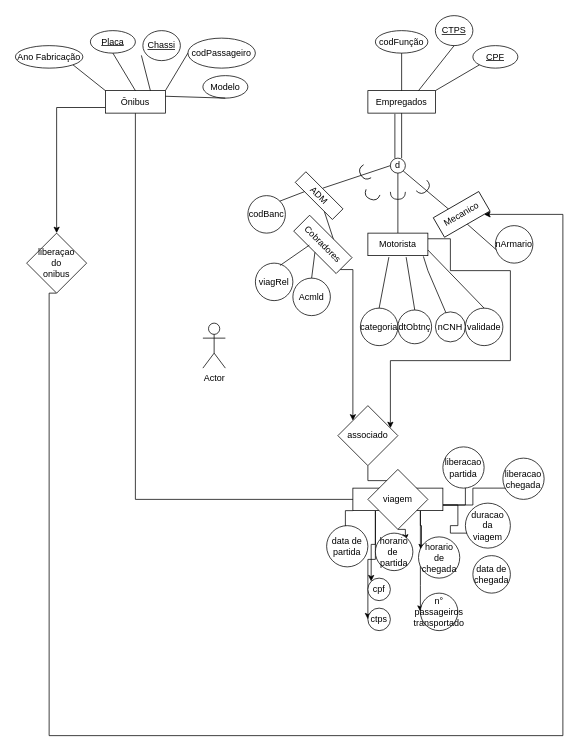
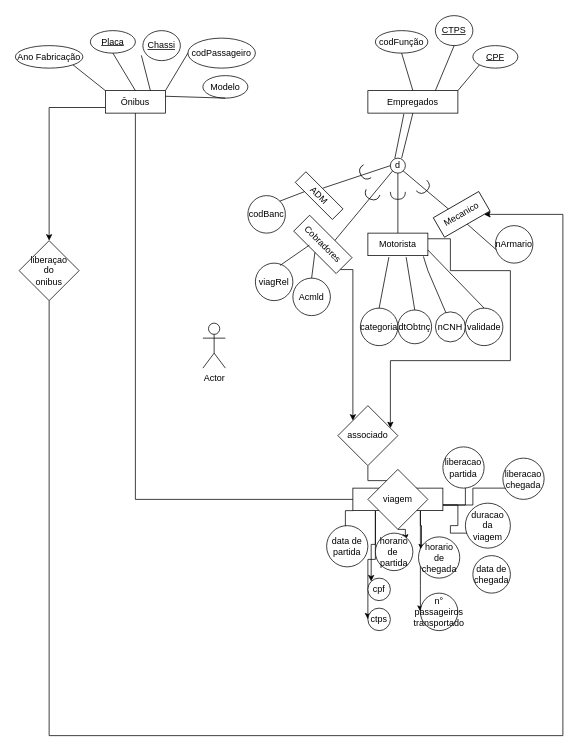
  <mxCell id="0" />
  <mxCell id="1" parent="0" />
  <mxCell id="2" style="edgeStyle=orthogonalEdgeStyle;rounded=0;orthogonalLoop=1;jettySize=auto;html=1;exitX=0.5;exitY=1;exitDx=0;exitDy=0;entryX=0;entryY=0.5;entryDx=0;entryDy=0;" parent="1" source="4" target="68" edge="1"><mxGeometry relative="1" as="geometry" /></mxCell>
  <mxCell id="3" style="edgeStyle=orthogonalEdgeStyle;rounded=0;orthogonalLoop=1;jettySize=auto;html=1;exitX=0;exitY=0.75;exitDx=0;exitDy=0;" edge="1" parent="1" source="4" target="80"><mxGeometry relative="1" as="geometry" /></mxCell>
  <mxCell id="4" value="Ônibus" style="rounded=0;whiteSpace=wrap;html=1;" parent="1" vertex="1"><mxGeometry x="140" y="120" width="80" height="30" as="geometry" /></mxCell>
  <mxCell id="5" value="codPassageiro" style="ellipse;whiteSpace=wrap;html=1;" parent="1" vertex="1"><mxGeometry x="250" y="50" width="90" height="40" as="geometry" /></mxCell>
  <mxCell id="6" value="Ano Fabricação" style="ellipse;whiteSpace=wrap;html=1;" parent="1" vertex="1"><mxGeometry x="20" y="60" width="90" height="30" as="geometry" /></mxCell>
  <mxCell id="7" value="Modelo" style="ellipse;whiteSpace=wrap;html=1;" parent="1" vertex="1"><mxGeometry x="270" y="100" width="60" height="30" as="geometry" /></mxCell>
  <mxCell id="8" value="&lt;u&gt;Chassi&lt;/u&gt;" style="ellipse;whiteSpace=wrap;html=1;" parent="1" vertex="1"><mxGeometry x="190" y="40" width="50" height="40" as="geometry" /></mxCell>
  <mxCell id="9" value="&lt;u&gt;Placa&lt;/u&gt;" style="ellipse;whiteSpace=wrap;html=1;" parent="1" vertex="1"><mxGeometry x="120" y="40" width="60" height="30" as="geometry" /></mxCell>
  <mxCell id="10" value="" style="endArrow=none;html=1;rounded=0;exitX=0.5;exitY=0;exitDx=0;exitDy=0;" parent="1" source="4" edge="1"><mxGeometry width="50" height="50" relative="1" as="geometry"><mxPoint x="350" y="240" as="sourcePoint" /><mxPoint x="150" y="70" as="targetPoint" /><Array as="points"><mxPoint x="150" y="70" /></Array></mxGeometry></mxCell>
  <mxCell id="11" value="" style="endArrow=none;html=1;rounded=0;entryX=1;entryY=1;entryDx=0;entryDy=0;exitX=0;exitY=0;exitDx=0;exitDy=0;" parent="1" source="4" target="6" edge="1"><mxGeometry width="50" height="50" relative="1" as="geometry"><mxPoint x="350" y="240" as="sourcePoint" /><mxPoint x="400" y="190" as="targetPoint" /></mxGeometry></mxCell>
  <mxCell id="12" value="" style="endArrow=none;html=1;rounded=0;exitX=0.75;exitY=0;exitDx=0;exitDy=0;entryX=-0.04;entryY=0.825;entryDx=0;entryDy=0;entryPerimeter=0;" parent="1" source="4" target="8" edge="1"><mxGeometry width="50" height="50" relative="1" as="geometry"><mxPoint x="350" y="240" as="sourcePoint" /><mxPoint x="400" y="190" as="targetPoint" /></mxGeometry></mxCell>
  <mxCell id="13" value="" style="endArrow=none;html=1;rounded=0;exitX=1;exitY=0;exitDx=0;exitDy=0;entryX=0;entryY=0.5;entryDx=0;entryDy=0;" parent="1" source="4" target="5" edge="1"><mxGeometry width="50" height="50" relative="1" as="geometry"><mxPoint x="350" y="240" as="sourcePoint" /><mxPoint x="400" y="190" as="targetPoint" /></mxGeometry></mxCell>
  <mxCell id="14" value="" style="endArrow=none;html=1;rounded=0;exitX=1;exitY=0.25;exitDx=0;exitDy=0;entryX=0.5;entryY=1;entryDx=0;entryDy=0;" parent="1" source="4" target="7" edge="1"><mxGeometry width="50" height="50" relative="1" as="geometry"><mxPoint x="350" y="240" as="sourcePoint" /><mxPoint x="400" y="190" as="targetPoint" /></mxGeometry></mxCell>
- <mxCell id="15" value="Empregados" style="rounded=0;whiteSpace=wrap;html=1;" parent="1" vertex="1"><mxGeometry x="490" y="120" width="90" height="30" as="geometry" /></mxCell>
+ <mxCell id="15" value="Empregados" style="rounded=0;whiteSpace=wrap;html=1;" parent="1" vertex="1"><mxGeometry x="490" y="120" width="120" height="30" as="geometry" /></mxCell>
  <mxCell id="16" style="edgeStyle=orthogonalEdgeStyle;rounded=0;orthogonalLoop=1;jettySize=auto;html=1;exitX=0.5;exitY=1;exitDx=0;exitDy=0;" parent="1" source="15" target="15" edge="1"><mxGeometry relative="1" as="geometry" /></mxCell>
  <mxCell id="17" value="&lt;u&gt;CTPS&lt;/u&gt;" style="ellipse;whiteSpace=wrap;html=1;" parent="1" vertex="1"><mxGeometry x="580" y="20" width="50" height="40" as="geometry" /></mxCell>
  <mxCell id="18" value="&lt;u&gt;CPF&lt;/u&gt;" style="ellipse;whiteSpace=wrap;html=1;" parent="1" vertex="1"><mxGeometry x="630" y="60" width="60" height="30" as="geometry" /></mxCell>
  <mxCell id="19" value="codFunção" style="ellipse;whiteSpace=wrap;html=1;" parent="1" vertex="1"><mxGeometry x="500" y="40" width="70" height="30" as="geometry" /></mxCell>
  <mxCell id="20" value="" style="endArrow=none;html=1;rounded=0;entryX=0.5;entryY=1;entryDx=0;entryDy=0;exitX=0.5;exitY=0;exitDx=0;exitDy=0;" parent="1" source="15" target="19" edge="1"><mxGeometry width="50" height="50" relative="1" as="geometry"><mxPoint x="350" y="240" as="sourcePoint" /><mxPoint x="400" y="190" as="targetPoint" /></mxGeometry></mxCell>
  <mxCell id="21" value="" style="endArrow=none;html=1;rounded=0;entryX=0.5;entryY=1;entryDx=0;entryDy=0;exitX=0.75;exitY=0;exitDx=0;exitDy=0;" parent="1" source="15" target="17" edge="1"><mxGeometry width="50" height="50" relative="1" as="geometry"><mxPoint x="350" y="240" as="sourcePoint" /><mxPoint x="400" y="190" as="targetPoint" /></mxGeometry></mxCell>
  <mxCell id="22" value="" style="endArrow=none;html=1;rounded=0;entryX=0;entryY=1;entryDx=0;entryDy=0;exitX=1;exitY=0;exitDx=0;exitDy=0;" parent="1" source="15" target="18" edge="1"><mxGeometry width="50" height="50" relative="1" as="geometry"><mxPoint x="350" y="240" as="sourcePoint" /><mxPoint x="400" y="190" as="targetPoint" /></mxGeometry></mxCell>
  <mxCell id="23" value="" style="endArrow=none;html=1;rounded=0;entryX=0.5;entryY=1;entryDx=0;entryDy=0;" parent="1" target="15" edge="1"><mxGeometry width="50" height="50" relative="1" as="geometry"><mxPoint x="535" y="210" as="sourcePoint" /><mxPoint x="400" y="190" as="targetPoint" /></mxGeometry></mxCell>
  <mxCell id="24" value="" style="endArrow=none;html=1;rounded=0;entryX=0.4;entryY=1.033;entryDx=0;entryDy=0;entryPerimeter=0;" parent="1" target="15" edge="1"><mxGeometry width="50" height="50" relative="1" as="geometry"><mxPoint x="526" y="210" as="sourcePoint" /><mxPoint x="550" y="180" as="targetPoint" /></mxGeometry></mxCell>
  <mxCell id="25" value="d" style="ellipse;whiteSpace=wrap;html=1;aspect=fixed;" parent="1" vertex="1"><mxGeometry x="520" y="210" width="20" height="20" as="geometry" /></mxCell>
  <mxCell id="26" value="" style="endArrow=none;html=1;rounded=0;" parent="1" edge="1"><mxGeometry width="50" height="50" relative="1" as="geometry"><mxPoint x="430" y="250" as="sourcePoint" /><mxPoint x="520" y="220" as="targetPoint" /></mxGeometry></mxCell>
  <mxCell id="27" value="" style="endArrow=none;html=1;rounded=0;entryX=0.5;entryY=1;entryDx=0;entryDy=0;" parent="1" target="25" edge="1"><mxGeometry width="50" height="50" relative="1" as="geometry"><mxPoint x="530" y="310" as="sourcePoint" /><mxPoint x="550" y="240" as="targetPoint" /></mxGeometry></mxCell>
  <mxCell id="28" value="" style="endArrow=none;html=1;rounded=0;entryX=1;entryY=1;entryDx=0;entryDy=0;" parent="1" target="25" edge="1"><mxGeometry width="50" height="50" relative="1" as="geometry"><mxPoint x="600" y="280" as="sourcePoint" /><mxPoint x="400" y="190" as="targetPoint" /></mxGeometry></mxCell>
- <mxCell id="29" value="" style="endArrow=none;html=1;rounded=0;exitX=0.597;exitY=0.052;exitDx=0;exitDy=0;exitPerimeter=0;" parent="1" source="37" target="34" edge="1"><mxGeometry width="50" height="50" relative="1" as="geometry"><mxPoint x="470" y="290" as="sourcePoint" /><mxPoint x="400" y="190" as="targetPoint" /></mxGeometry></mxCell>
+ <mxCell id="29" value="" style="endArrow=none;html=1;rounded=0;entryX=0;entryY=1;entryDx=0;entryDy=0;exitX=0.597;exitY=0.052;exitDx=0;exitDy=0;exitPerimeter=0;" parent="1" source="37" target="25" edge="1"><mxGeometry width="50" height="50" relative="1" as="geometry"><mxPoint x="470" y="290" as="sourcePoint" /><mxPoint x="400" y="190" as="targetPoint" /></mxGeometry></mxCell>
  <mxCell id="30" value="" style="shape=requiredInterface;html=1;verticalLabelPosition=bottom;sketch=0;rotation=112;" parent="1" vertex="1"><mxGeometry x="490" y="250" width="10" height="20" as="geometry" /></mxCell>
  <mxCell id="31" value="" style="shape=requiredInterface;html=1;verticalLabelPosition=bottom;sketch=0;rotation=-210;" parent="1" vertex="1"><mxGeometry x="480" y="220" width="10" height="20" as="geometry" /></mxCell>
  <mxCell id="32" value="" style="shape=requiredInterface;html=1;verticalLabelPosition=bottom;sketch=0;rotation=90;" parent="1" vertex="1"><mxGeometry x="525" y="250" width="10" height="20" as="geometry" /></mxCell>
  <mxCell id="33" value="" style="shape=requiredInterface;html=1;verticalLabelPosition=bottom;sketch=0;rotation=45;" parent="1" vertex="1"><mxGeometry x="560" y="240" width="10" height="20" as="geometry" /></mxCell>
  <mxCell id="34" value="ADM" style="rounded=0;whiteSpace=wrap;html=1;rotation=45;" parent="1" vertex="1"><mxGeometry x="390" y="250" width="70" height="20" as="geometry" /></mxCell>
  <mxCell id="35" value="Mecanico" style="rounded=0;whiteSpace=wrap;html=1;rotation=-30;" parent="1" vertex="1"><mxGeometry x="580" y="270" width="70" height="30" as="geometry" /></mxCell>
  <mxCell id="36" style="edgeStyle=orthogonalEdgeStyle;rounded=0;orthogonalLoop=1;jettySize=auto;html=1;exitX=1;exitY=0.75;exitDx=0;exitDy=0;" parent="1" source="37" target="57" edge="1"><mxGeometry relative="1" as="geometry"><Array as="points"><mxPoint x="470" y="359" /><mxPoint x="470" y="540" /></Array></mxGeometry></mxCell>
  <mxCell id="37" value="Cobradores" style="rounded=0;whiteSpace=wrap;html=1;rotation=45;" parent="1" vertex="1"><mxGeometry x="390" y="310" width="80" height="30" as="geometry" /></mxCell>
  <mxCell id="38" style="edgeStyle=orthogonalEdgeStyle;rounded=0;orthogonalLoop=1;jettySize=auto;html=1;exitX=1;exitY=0.25;exitDx=0;exitDy=0;" parent="1" source="39" target="57" edge="1"><mxGeometry relative="1" as="geometry"><Array as="points"><mxPoint x="600" y="318" /><mxPoint x="600" y="360" /><mxPoint x="680" y="360" /><mxPoint x="680" y="480" /><mxPoint x="520" y="480" /></Array></mxGeometry></mxCell>
  <mxCell id="39" value="Motorista" style="rounded=0;whiteSpace=wrap;html=1;" parent="1" vertex="1"><mxGeometry x="490" y="310" width="80" height="30" as="geometry" /></mxCell>
  <mxCell id="40" value="categoria" style="ellipse;whiteSpace=wrap;html=1;aspect=fixed;" parent="1" vertex="1"><mxGeometry x="480" y="410" width="50" height="50" as="geometry" /></mxCell>
  <mxCell id="41" value="nArmario" style="ellipse;whiteSpace=wrap;html=1;aspect=fixed;" parent="1" vertex="1"><mxGeometry x="660" y="300" width="50" height="50" as="geometry" /></mxCell>
  <mxCell id="42" value="nCNH" style="ellipse;whiteSpace=wrap;html=1;aspect=fixed;" parent="1" vertex="1"><mxGeometry x="580" y="415" width="40" height="40" as="geometry" /></mxCell>
  <mxCell id="43" value="dtObtnç" style="ellipse;whiteSpace=wrap;html=1;aspect=fixed;" parent="1" vertex="1"><mxGeometry x="530" y="412.5" width="45" height="45" as="geometry" /></mxCell>
  <mxCell id="44" value="validade" style="ellipse;whiteSpace=wrap;html=1;aspect=fixed;" parent="1" vertex="1"><mxGeometry x="620" y="410" width="50" height="50" as="geometry" /></mxCell>
  <mxCell id="45" value="viagRel" style="ellipse;whiteSpace=wrap;html=1;aspect=fixed;" parent="1" vertex="1"><mxGeometry x="340" y="350" width="50" height="50" as="geometry" /></mxCell>
  <mxCell id="46" value="Acmld" style="ellipse;whiteSpace=wrap;html=1;aspect=fixed;" parent="1" vertex="1"><mxGeometry x="390" y="370" width="50" height="50" as="geometry" /></mxCell>
  <mxCell id="47" value="codBanc" style="ellipse;whiteSpace=wrap;html=1;aspect=fixed;" parent="1" vertex="1"><mxGeometry x="330" y="260" width="50" height="50" as="geometry" /></mxCell>
  <mxCell id="48" value="" style="endArrow=none;html=1;rounded=0;entryX=0.35;entryY=1.067;entryDx=0;entryDy=0;entryPerimeter=0;exitX=0.5;exitY=0;exitDx=0;exitDy=0;" parent="1" source="40" target="39" edge="1"><mxGeometry width="50" height="50" relative="1" as="geometry"><mxPoint x="350" y="440" as="sourcePoint" /><mxPoint x="400" y="390" as="targetPoint" /></mxGeometry></mxCell>
  <mxCell id="49" value="" style="endArrow=none;html=1;rounded=0;entryX=0.638;entryY=1.067;entryDx=0;entryDy=0;entryPerimeter=0;exitX=0.5;exitY=0;exitDx=0;exitDy=0;" parent="1" source="43" target="39" edge="1"><mxGeometry width="50" height="50" relative="1" as="geometry"><mxPoint x="350" y="440" as="sourcePoint" /><mxPoint x="400" y="390" as="targetPoint" /></mxGeometry></mxCell>
  <mxCell id="50" value="" style="endArrow=none;html=1;rounded=0;entryX=0.925;entryY=1.033;entryDx=0;entryDy=0;entryPerimeter=0;exitX=0.35;exitY=0.025;exitDx=0;exitDy=0;exitPerimeter=0;" parent="1" source="42" target="39" edge="1"><mxGeometry width="50" height="50" relative="1" as="geometry"><mxPoint x="350" y="440" as="sourcePoint" /><mxPoint x="400" y="390" as="targetPoint" /><Array as="points"><mxPoint x="570" y="360" /></Array></mxGeometry></mxCell>
  <mxCell id="51" value="" style="endArrow=none;html=1;rounded=0;entryX=1;entryY=0.75;entryDx=0;entryDy=0;exitX=0.5;exitY=0;exitDx=0;exitDy=0;" parent="1" source="44" target="39" edge="1"><mxGeometry width="50" height="50" relative="1" as="geometry"><mxPoint x="350" y="440" as="sourcePoint" /><mxPoint x="400" y="390" as="targetPoint" /></mxGeometry></mxCell>
  <mxCell id="52" value="" style="endArrow=none;html=1;rounded=0;entryX=0.5;entryY=1;entryDx=0;entryDy=0;exitX=0.02;exitY=0.64;exitDx=0;exitDy=0;exitPerimeter=0;" parent="1" source="41" target="35" edge="1"><mxGeometry width="50" height="50" relative="1" as="geometry"><mxPoint x="350" y="440" as="sourcePoint" /><mxPoint x="400" y="390" as="targetPoint" /></mxGeometry></mxCell>
  <mxCell id="53" value="" style="endArrow=none;html=1;rounded=0;entryX=0.35;entryY=0.948;entryDx=0;entryDy=0;entryPerimeter=0;exitX=0.66;exitY=0.06;exitDx=0;exitDy=0;exitPerimeter=0;" parent="1" source="45" target="37" edge="1"><mxGeometry width="50" height="50" relative="1" as="geometry"><mxPoint x="350" y="440" as="sourcePoint" /><mxPoint x="400" y="390" as="targetPoint" /></mxGeometry></mxCell>
  <mxCell id="54" value="" style="endArrow=none;html=1;rounded=0;entryX=0.5;entryY=1;entryDx=0;entryDy=0;exitX=0.5;exitY=0;exitDx=0;exitDy=0;" parent="1" source="46" target="37" edge="1"><mxGeometry width="50" height="50" relative="1" as="geometry"><mxPoint x="350" y="440" as="sourcePoint" /><mxPoint x="400" y="390" as="targetPoint" /></mxGeometry></mxCell>
  <mxCell id="55" value="" style="endArrow=none;html=1;rounded=0;entryX=0.25;entryY=1;entryDx=0;entryDy=0;exitX=1;exitY=0;exitDx=0;exitDy=0;" parent="1" source="47" target="34" edge="1"><mxGeometry width="50" height="50" relative="1" as="geometry"><mxPoint x="350" y="440" as="sourcePoint" /><mxPoint x="400" y="390" as="targetPoint" /></mxGeometry></mxCell>
  <mxCell id="56" style="edgeStyle=orthogonalEdgeStyle;rounded=0;orthogonalLoop=1;jettySize=auto;html=1;exitX=0.5;exitY=1;exitDx=0;exitDy=0;" parent="1" source="57" target="68" edge="1"><mxGeometry relative="1" as="geometry" /></mxCell>
  <mxCell id="57" value="associado" style="rhombus;whiteSpace=wrap;html=1;" parent="1" vertex="1"><mxGeometry x="450" y="540" width="80" height="80" as="geometry" /></mxCell>
  <mxCell id="58" style="edgeStyle=orthogonalEdgeStyle;rounded=0;orthogonalLoop=1;jettySize=auto;html=1;exitX=0;exitY=1;exitDx=0;exitDy=0;entryX=0.455;entryY=0.182;entryDx=0;entryDy=0;entryPerimeter=0;" parent="1" source="66" target="69" edge="1"><mxGeometry relative="1" as="geometry" /></mxCell>
  <mxCell id="59" style="edgeStyle=orthogonalEdgeStyle;rounded=0;orthogonalLoop=1;jettySize=auto;html=1;exitX=0.25;exitY=1;exitDx=0;exitDy=0;entryX=0;entryY=0;entryDx=0;entryDy=0;" parent="1" source="66" target="71" edge="1"><mxGeometry relative="1" as="geometry" /></mxCell>
  <mxCell id="60" style="edgeStyle=orthogonalEdgeStyle;rounded=0;orthogonalLoop=1;jettySize=auto;html=1;exitX=0.25;exitY=1;exitDx=0;exitDy=0;entryX=0;entryY=0.5;entryDx=0;entryDy=0;" parent="1" source="66" target="70" edge="1"><mxGeometry relative="1" as="geometry"><Array as="points"><mxPoint x="500" y="745" /><mxPoint x="490" y="745" /></Array></mxGeometry></mxCell>
  <mxCell id="61" style="edgeStyle=orthogonalEdgeStyle;rounded=0;orthogonalLoop=1;jettySize=auto;html=1;exitX=0.75;exitY=1;exitDx=0;exitDy=0;entryX=0.073;entryY=0.327;entryDx=0;entryDy=0;entryPerimeter=0;" parent="1" source="66" target="75" edge="1"><mxGeometry relative="1" as="geometry" /></mxCell>
  <mxCell id="62" style="edgeStyle=orthogonalEdgeStyle;rounded=0;orthogonalLoop=1;jettySize=auto;html=1;exitX=0.75;exitY=1;exitDx=0;exitDy=0;entryX=0;entryY=0.5;entryDx=0;entryDy=0;" parent="1" source="66" target="73" edge="1"><mxGeometry relative="1" as="geometry"><Array as="points"><mxPoint x="560" y="780" /><mxPoint x="560" y="780" /></Array></mxGeometry></mxCell>
  <mxCell id="63" style="edgeStyle=orthogonalEdgeStyle;rounded=0;orthogonalLoop=1;jettySize=auto;html=1;exitX=1;exitY=0.75;exitDx=0;exitDy=0;entryX=0.5;entryY=0.667;entryDx=0;entryDy=0;entryPerimeter=0;" parent="1" source="66" target="76" edge="1"><mxGeometry relative="1" as="geometry" /></mxCell>
  <mxCell id="64" style="edgeStyle=orthogonalEdgeStyle;rounded=0;orthogonalLoop=1;jettySize=auto;html=1;exitX=1;exitY=0.75;exitDx=0;exitDy=0;entryX=0.727;entryY=0.273;entryDx=0;entryDy=0;entryPerimeter=0;" parent="1" source="66" target="77" edge="1"><mxGeometry relative="1" as="geometry"><Array as="points"><mxPoint x="620" y="673" /><mxPoint x="620" y="610" /></Array></mxGeometry></mxCell>
  <mxCell id="65" style="edgeStyle=orthogonalEdgeStyle;rounded=0;orthogonalLoop=1;jettySize=auto;html=1;exitX=1;exitY=0.75;exitDx=0;exitDy=0;entryX=0.909;entryY=0.727;entryDx=0;entryDy=0;entryPerimeter=0;" parent="1" source="66" target="78" edge="1"><mxGeometry relative="1" as="geometry" /></mxCell>
  <mxCell id="66" value="viagem" style="rounded=0;whiteSpace=wrap;html=1;" parent="1" vertex="1"><mxGeometry x="470" y="650" width="120" height="30" as="geometry" /></mxCell>
  <mxCell id="67" style="edgeStyle=orthogonalEdgeStyle;rounded=0;orthogonalLoop=1;jettySize=auto;html=1;exitX=0.5;exitY=1;exitDx=0;exitDy=0;" parent="1" source="68" edge="1"><mxGeometry relative="1" as="geometry"><mxPoint x="540" y="720" as="targetPoint" /></mxGeometry></mxCell>
  <mxCell id="68" value="viagem" style="rhombus;whiteSpace=wrap;html=1;" parent="1" vertex="1"><mxGeometry x="490" y="625" width="80" height="80" as="geometry" /></mxCell>
  <mxCell id="69" value="data de&lt;br&gt;partida" style="ellipse;whiteSpace=wrap;html=1;aspect=fixed;" parent="1" vertex="1"><mxGeometry x="435" y="700" width="55" height="55" as="geometry" /></mxCell>
  <mxCell id="70" value="ctps" style="ellipse;whiteSpace=wrap;html=1;aspect=fixed;" parent="1" vertex="1"><mxGeometry x="490" y="810" width="30" height="30" as="geometry" /></mxCell>
  <mxCell id="71" value="cpf" style="ellipse;whiteSpace=wrap;html=1;aspect=fixed;" parent="1" vertex="1"><mxGeometry x="490" y="770" width="30" height="30" as="geometry" /></mxCell>
  <mxCell id="72" value="horario de&amp;nbsp;&lt;br&gt;partida" style="ellipse;whiteSpace=wrap;html=1;aspect=fixed;" parent="1" vertex="1"><mxGeometry x="500" y="710" width="50" height="50" as="geometry" /></mxCell>
  <mxCell id="73" value="n° passageiros&lt;br&gt;transportado" style="ellipse;whiteSpace=wrap;html=1;aspect=fixed;" parent="1" vertex="1"><mxGeometry x="560" y="790" width="50" height="50" as="geometry" /></mxCell>
  <mxCell id="74" value="data de&lt;br&gt;chegada" style="ellipse;whiteSpace=wrap;html=1;aspect=fixed;" parent="1" vertex="1"><mxGeometry x="630" y="740" width="50" height="50" as="geometry" /></mxCell>
  <mxCell id="75" value="horario&lt;br&gt;de&lt;br&gt;chegada" style="ellipse;whiteSpace=wrap;html=1;aspect=fixed;" parent="1" vertex="1"><mxGeometry x="557.5" y="715" width="55" height="55" as="geometry" /></mxCell>
  <mxCell id="76" value="duracao da&lt;br&gt;viagem" style="ellipse;whiteSpace=wrap;html=1;aspect=fixed;" parent="1" vertex="1"><mxGeometry x="620" y="670" width="60" height="60" as="geometry" /></mxCell>
  <mxCell id="77" value="liberacao partida" style="ellipse;whiteSpace=wrap;html=1;aspect=fixed;" parent="1" vertex="1"><mxGeometry x="590" y="595" width="55" height="55" as="geometry" /></mxCell>
  <mxCell id="78" value="liberacao chegada" style="ellipse;whiteSpace=wrap;html=1;aspect=fixed;" parent="1" vertex="1"><mxGeometry x="670" y="610" width="55" height="55" as="geometry" /></mxCell>
  <mxCell id="79" style="edgeStyle=orthogonalEdgeStyle;rounded=0;orthogonalLoop=1;jettySize=auto;html=1;exitX=0.5;exitY=1;exitDx=0;exitDy=0;" edge="1" parent="1" source="80" target="35"><mxGeometry relative="1" as="geometry"><Array as="points"><mxPoint x="65" y="980" /><mxPoint x="750" y="980" /><mxPoint x="750" y="285" /></Array></mxGeometry></mxCell>
- <mxCell id="80" value="liberaçao&lt;br&gt;do&lt;br&gt;onibus" style="rhombus;whiteSpace=wrap;html=1;" vertex="1" parent="1"><mxGeometry x="35" y="310" width="80" height="80" as="geometry" /></mxCell>
+ <mxCell id="80" value="liberaçao&lt;br&gt;do&lt;br&gt;onibus" style="rhombus;whiteSpace=wrap;html=1;" vertex="1" parent="1"><mxGeometry x="25" y="320" width="80" height="80" as="geometry" /></mxCell>
  <mxCell id="81" value="Actor" style="shape=umlActor;verticalLabelPosition=bottom;verticalAlign=top;html=1;outlineConnect=0;" vertex="1" parent="1"><mxGeometry x="270" y="430" width="30" height="60" as="geometry" /></mxCell>
